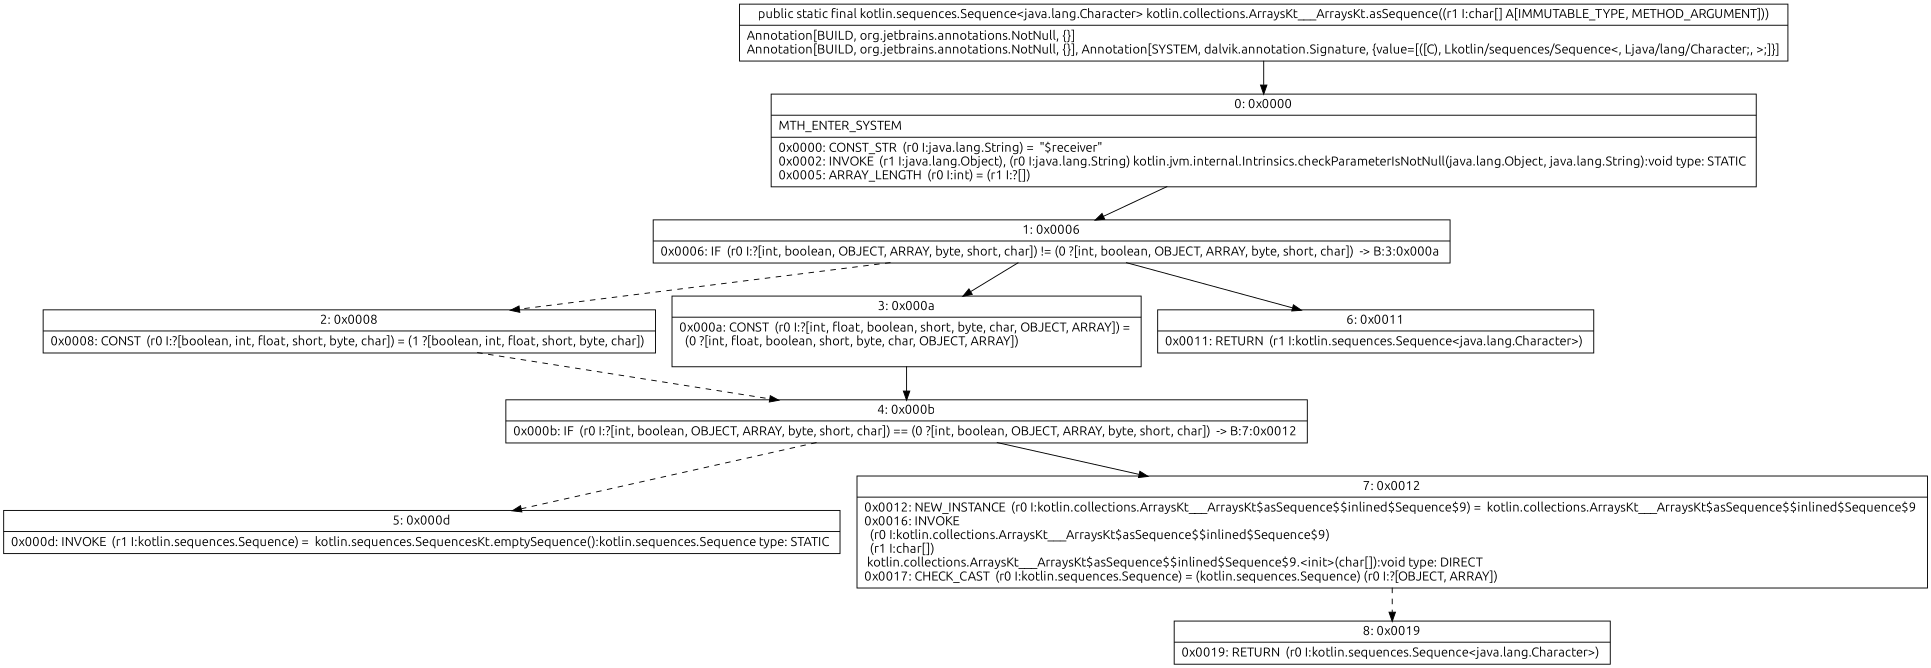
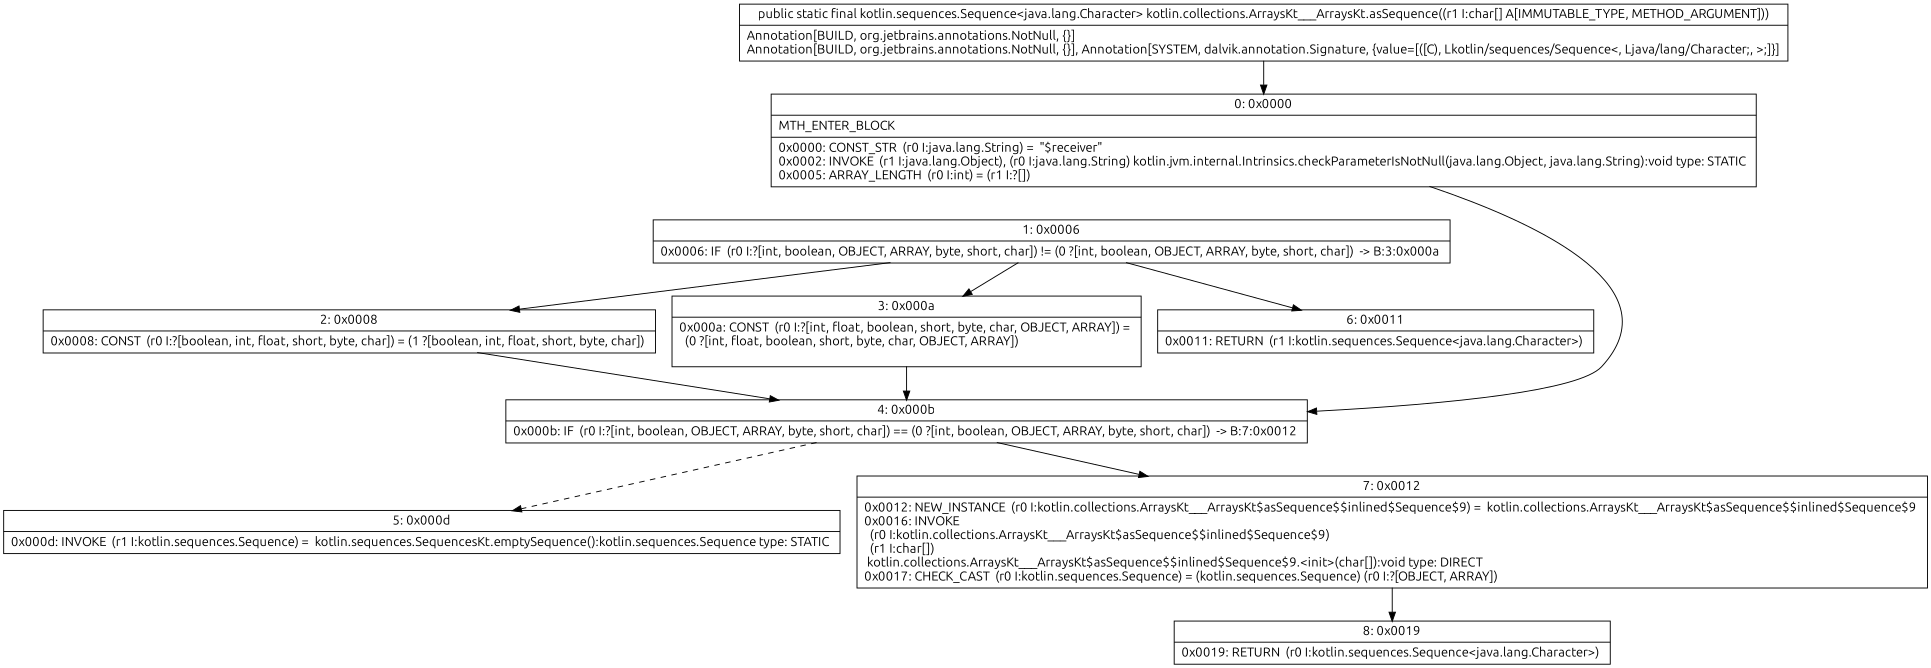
  digraph {
    fontname=Ubuntu
    node [fontname=Ubuntu shape=record]
    edge [fontname=Ubuntu]
-   n1 [label="{0\:\ 0x0000|MTH_ENTER_SYSTEM\l|0x0000: CONST_STR  (r0 I:java.lang.String) =  \"$receiver\" \l0x0002: INVOKE  (r1 I:java.lang.Object), (r0 I:java.lang.String) kotlin.jvm.internal.Intrinsics.checkParameterIsNotNull(java.lang.Object, java.lang.String):void type: STATIC \l0x0005: ARRAY_LENGTH  (r0 I:int) = (r1 I:?[]) \l}"]
+   n1 [label="{0\:\ 0x0000|MTH_ENTER_BLOCK\l|0x0000: CONST_STR  (r0 I:java.lang.String) =  \"$receiver\" \l0x0002: INVOKE  (r1 I:java.lang.Object), (r0 I:java.lang.String) kotlin.jvm.internal.Intrinsics.checkParameterIsNotNull(java.lang.Object, java.lang.String):void type: STATIC \l0x0005: ARRAY_LENGTH  (r0 I:int) = (r1 I:?[]) \l}"]
    n2 [label="{1\:\ 0x0006|0x0006: IF  (r0 I:?[int, boolean, OBJECT, ARRAY, byte, short, char]) != (0 ?[int, boolean, OBJECT, ARRAY, byte, short, char])  \-\> B:3:0x000a \l}"]
    n3 [label="{2\:\ 0x0008|0x0008: CONST  (r0 I:?[boolean, int, float, short, byte, char]) = (1 ?[boolean, int, float, short, byte, char]) \l}"]
    n4 [label="{3\:\ 0x000a|0x000a: CONST  (r0 I:?[int, float, boolean, short, byte, char, OBJECT, ARRAY]) = \l  (0 ?[int, float, boolean, short, byte, char, OBJECT, ARRAY])\l \l}"]
    n5 [label="{6\:\ 0x0011|0x0011: RETURN  (r1 I:kotlin.sequences.Sequence\<java.lang.Character\>) \l}"]
    n6 [label="{4\:\ 0x000b|0x000b: IF  (r0 I:?[int, boolean, OBJECT, ARRAY, byte, short, char]) == (0 ?[int, boolean, OBJECT, ARRAY, byte, short, char])  \-\> B:7:0x0012 \l}"]
    n7 [label="{5\:\ 0x000d|0x000d: INVOKE  (r1 I:kotlin.sequences.Sequence) =  kotlin.sequences.SequencesKt.emptySequence():kotlin.sequences.Sequence type: STATIC \l}"]
    n8 [label="{7\:\ 0x0012|0x0012: NEW_INSTANCE  (r0 I:kotlin.collections.ArraysKt___ArraysKt$asSequence$$inlined$Sequence$9) =  kotlin.collections.ArraysKt___ArraysKt$asSequence$$inlined$Sequence$9 \l0x0016: INVOKE  \l  (r0 I:kotlin.collections.ArraysKt___ArraysKt$asSequence$$inlined$Sequence$9)\l  (r1 I:char[])\l kotlin.collections.ArraysKt___ArraysKt$asSequence$$inlined$Sequence$9.\<init\>(char[]):void type: DIRECT \l0x0017: CHECK_CAST  (r0 I:kotlin.sequences.Sequence) = (kotlin.sequences.Sequence) (r0 I:?[OBJECT, ARRAY]) \l}"]
    n9 [label="{8\:\ 0x0019|0x0019: RETURN  (r0 I:kotlin.sequences.Sequence\<java.lang.Character\>) \l}"]
    n10 [label="{public static final kotlin.sequences.Sequence\<java.lang.Character\> kotlin.collections.ArraysKt___ArraysKt.asSequence((r1 I:char[] A[IMMUTABLE_TYPE, METHOD_ARGUMENT]))  | Annotation[BUILD, org.jetbrains.annotations.NotNull, \{\}]\lAnnotation[BUILD, org.jetbrains.annotations.NotNull, \{\}], Annotation[SYSTEM, dalvik.annotation.Signature, \{value=[([C), Lkotlin\/sequences\/Sequence\<, Ljava\/lang\/Character;, \>;]\}]\l}"]
-   n1 -> n2
-   n2 -> n3 [style=dashed]
+   n1 -> n6
+   n2 -> n3 [style=solid]
    n2 -> n4
    n2 -> n5
-   n3 -> n6 [style=dashed]
+   n3 -> n6
    n4 -> n6
    n6 -> n7 [style=dashed]
    n6 -> n8
-   n8 -> n9 [style=dashed]
+   n8 -> n9
    n10 -> n1
  }
